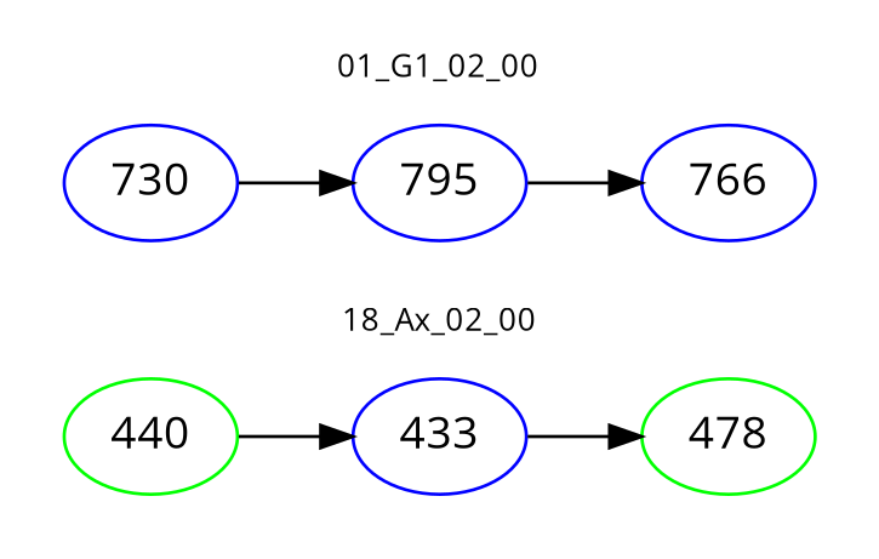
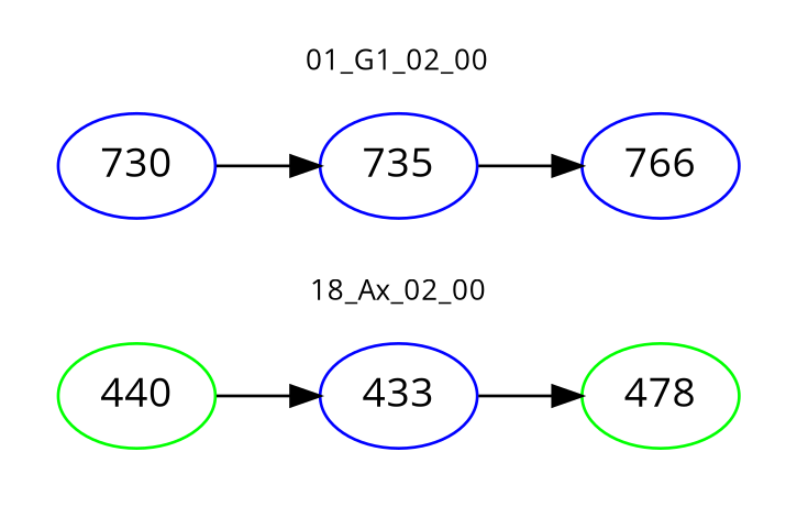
  digraph {
    fontname="Open Sans"
    rankdir=LR
    node [color=blue fontname="Open Sans"]
    edge [color=black fontname="Open Sans"]
    n1 [color=green label=440]
    n2 [label=433]
    n3 [color=green label=478]
    n4 [label=730]
-   n5 [label=795]
+   n5 [label=735]
    n6 [label=766]
    subgraph cluster_1 {
      color=white
      fontsize=10
      label="18_Ax_02_00"
      n1
      n2
      n3
    }
    subgraph cluster_2 {
      color=white
      fontsize=10
      label="01_G1_02_00"
      n4
      n5
      n6
    }
    n1 -> n2
    n2 -> n3
    n4 -> n5
    n5 -> n6
  }
